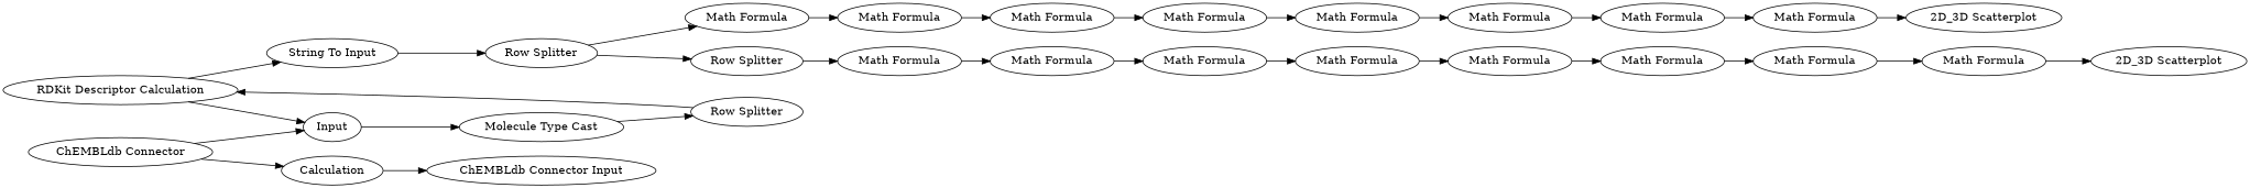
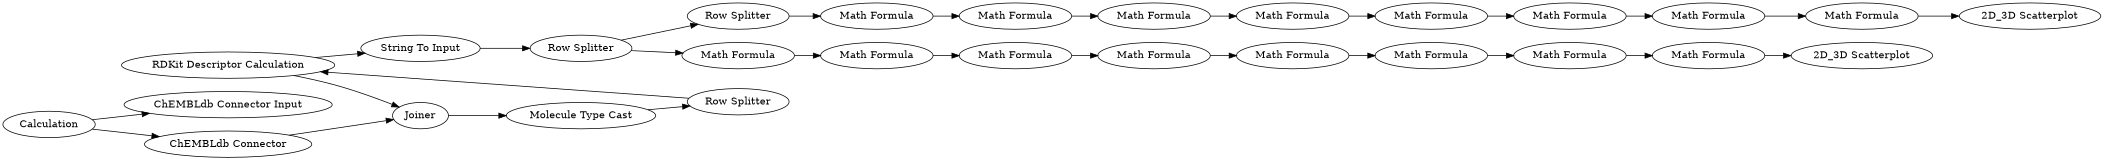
  digraph {
    rankdir=LR
    n1 [label="Math Formula"]
    n2 [label="Math Formula"]
    n3 [label="Math Formula"]
    n4 [label="Math Formula"]
    n5 [label="Math Formula"]
    n6 [label="Math Formula"]
    n7 [label="Math Formula"]
    n8 [label="Math Formula"]
    n9 [label="Row Splitter"]
    n10 [label="RDKit Descriptor Calculation"]
    n11 [label="String To Input"]
-   n12 [label=Input]
+   n12 [label=Joiner]
    n13 [label="Row Splitter"]
    n14 [label="Math Formula"]
    n15 [label="Row Splitter"]
    n16 [label="Math Formula"]
    n17 [label="Math Formula"]
    n18 [label="Math Formula"]
    n19 [label="Math Formula"]
    n20 [label="2D_3D Scatterplot"]
    n21 [label="ChEMBLdb Connector"]
    n22 [label=Calculation]
    n23 [label="Molecule Type Cast"]
    n24 [label="ChEMBLdb Connector Input"]
    n25 [label="Math Formula"]
    n26 [label="Math Formula"]
    n27 [label="2D_3D Scatterplot"]
    n28 [label="Math Formula"]
    n1 -> n2
    n2 -> n3
    n3 -> n4
    n4 -> n14
    n5 -> n6
    n6 -> n7
    n7 -> n8
    n8 -> n17
    n9 -> n10
    n10 -> n11
    n10 -> n12
    n11 -> n13
    n12 -> n23
    n13 -> n1
    n13 -> n15
    n14 -> n28
    n15 -> n16
    n16 -> n5
    n17 -> n18
    n18 -> n19
    n19 -> n20
    n21 -> n12
-   n21 -> n22
+   n22 -> n21
    n22 -> n24
    n23 -> n9
    n25 -> n26
    n26 -> n27
    n28 -> n25
  }
